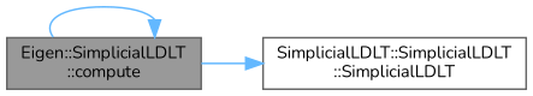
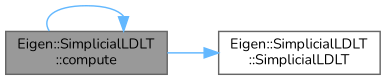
  digraph {
    rankdir=LR
    fontname=Nunito
    node [fontname=Nunito fontsize=10 shape=box style=filled]
    edge [color=steelblue1 fontname=Nunito fontsize=10 labelfontname=Helvetica labelfontsize=10 style=solid]
    n1 [color=gray40 fillcolor=grey60 fontcolor=black height=0.2 label="Eigen::SimplicialLDLT\l::compute" width=0.4]
-   n2 [color=grey40 fillcolor=white height=0.2 label="SimplicialLDLT::SimplicialLDLT\l::SimplicialLDLT" width=0.4]
+   n2 [color=grey40 fillcolor=white height=0.2 label="Eigen::SimplicialLDLT\l::SimplicialLDLT" width=0.4]
    n1 -> n1
    n1 -> n2
  }
